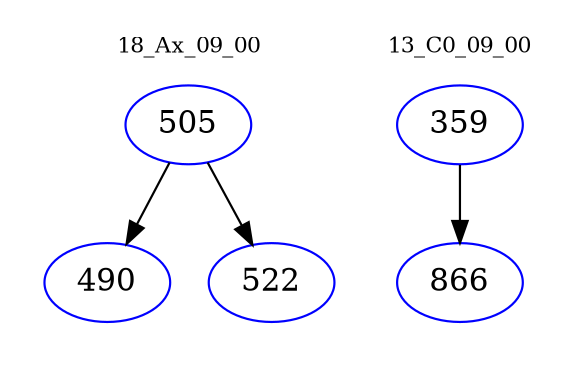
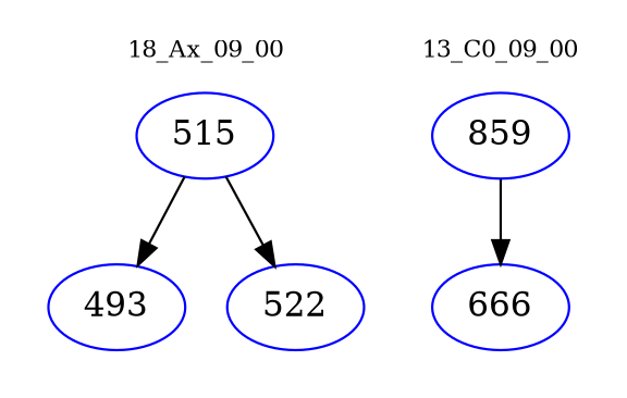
  digraph {
    node [color=blue]
    edge [color=black]
-   n1 [label=505]
-   n2 [label=490]
+   n1 [label=515]
+   n2 [label=493]
    n3 [label=522]
-   n4 [label=359]
-   n5 [label=866]
+   n4 [label=859]
+   n5 [label=666]
    subgraph cluster_1 {
      color=white
      fontsize=10
      label="18_Ax_09_00"
      n1
      n2
      n3
    }
    subgraph cluster_2 {
      color=white
      fontsize=10
      label="13_C0_09_00"
      n4
      n5
    }
    n1 -> n2
    n1 -> n3
    n4 -> n5
  }
